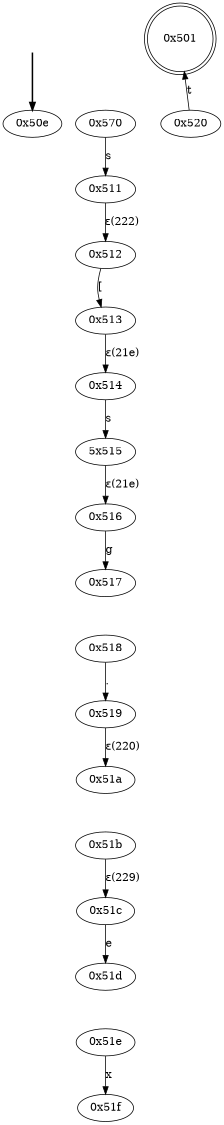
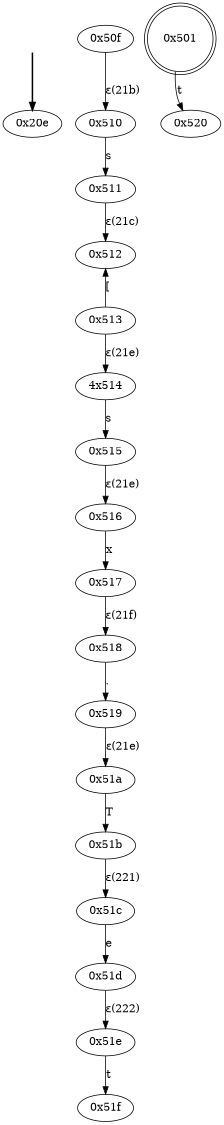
  digraph {
    fake [style=invisible]
-   "0x50e" [root=true]
-   "0x510" [label="0x570"]
+   "0x50e" [root=true label="0x20e"]
+   "0x50f"
+   "0x510"
    "0x511"
    "0x512"
    "0x513"
-   "0x514"
-   "0x515" [label="5x515"]
+   "0x514" [label="4x514"]
+   "0x515"
    "0x516"
    "0x517"
    "0x518"
    "0x519"
    "0x51a"
    "0x51b"
    "0x51c"
    "0x51d"
    "0x51e"
    "0x51f"
    n20 [label="0x501" shape=doublecircle]
    "0x520"
    fake -> "0x50e" [style=bold]
+   "0x50f" -> "0x510" [label="ε(21b)"]
    "0x510" -> "0x511" [label=s]
-   "0x511" -> "0x512" [label="ε(222)"]
-   "0x512" -> "0x513" [label="["]
+   "0x511" -> "0x512" [label="ε(21c)"]
+   "0x513" -> "0x512" [label="["]
    "0x513" -> "0x514" [label="ε(21e)"]
    "0x514" -> "0x515" [label=s]
    "0x515" -> "0x516" [label="ε(21e)"]
-   "0x516" -> "0x517" [label=g]
+   "0x516" -> "0x517" [label=x]
+   "0x517" -> "0x518" [label="ε(21f)"]
    "0x518" -> "0x519" [label="."]
-   "0x519" -> "0x51a" [label="ε(220)"]
-   "0x51b" -> "0x51c" [label="ε(229)"]
+   "0x519" -> "0x51a" [label="ε(21e)"]
+   "0x51a" -> "0x51b" [label=T]
+   "0x51b" -> "0x51c" [label="ε(221)"]
    "0x51c" -> "0x51d" [label=e]
-   "0x51e" -> "0x51f" [label=x]
-   "0x520" -> n20 [label=t]
+   "0x51d" -> "0x51e" [label="ε(222)"]
+   "0x51e" -> "0x51f" [label=t]
+   n20 -> "0x520" [label=t]
  }
